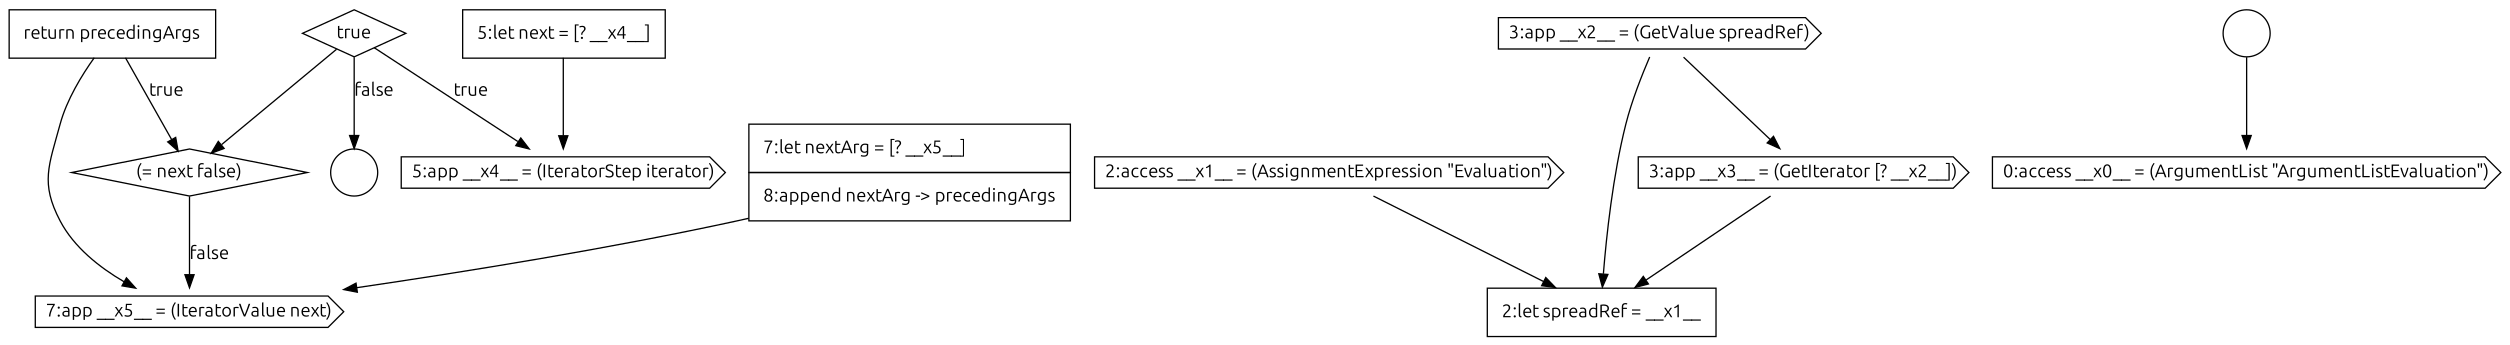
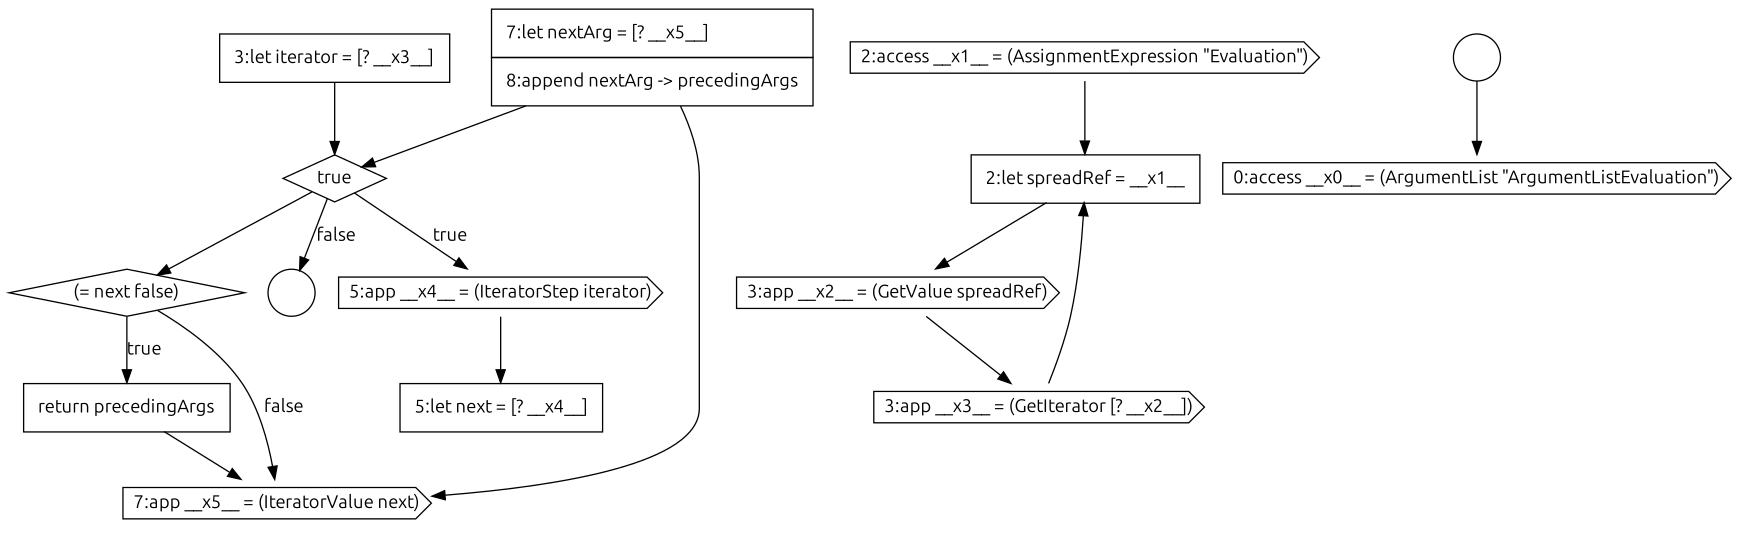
  digraph {
    fontname=Ubuntu
    node [color=black fillcolor=white fontname=Ubuntu shape=cds style=filled]
    edge [color=black fontname=Ubuntu]
    n1 [label=<<font color="black">     <table border="0" cellborder="1" cellspacing="0" cellpadding="10">       <tr><td align="left">return precedingArgs</td></tr>     </table>   </font>> margin=0 shape=none]
    n2 [label=<<font color="black">7:app __x5__ = (IteratorValue next)</font>>]
+   n3 [label=<<font color="black">     <table border="0" cellborder="1" cellspacing="0" cellpadding="10">       <tr><td align="left">3:let iterator = [? __x3__]</td></tr>     </table>   </font>> margin=0 shape=none]
    n4 [label=<<font color="black">true</font>> shape=diamond]
    n5 [label=<<font color="black">(= next false)</font>> shape=diamond]
    n6 [label=" " shape=circle]
    n7 [label=<<font color="black">5:app __x4__ = (IteratorStep iterator)</font>>]
    n8 [label=<<font color="black">2:access __x1__ = (AssignmentExpression &quot;Evaluation&quot;)</font>>]
    n9 [label=<<font color="black">     <table border="0" cellborder="1" cellspacing="0" cellpadding="10">       <tr><td align="left">2:let spreadRef = __x1__</td></tr>     </table>   </font>> margin=0 shape=none]
    n10 [label=<<font color="black">3:app __x2__ = (GetValue spreadRef)</font>>]
    n11 [label=<<font color="black">     <table border="0" cellborder="1" cellspacing="0" cellpadding="10">       <tr><td align="left">5:let next = [? __x4__]</td></tr>     </table>   </font>> margin=0 shape=none]
    n12 [label=<<font color="black">3:app __x3__ = (GetIterator [? __x2__])</font>>]
    n13 [label=<<font color="black">     <table border="0" cellborder="1" cellspacing="0" cellpadding="10">       <tr><td align="left">7:let nextArg = [? __x5__]</td></tr>       <tr><td align="left">8:append nextArg -&gt; precedingArgs</td></tr>     </table>   </font>> margin=0 shape=none]
    n14 [label=<<font color="black">0:access __x0__ = (ArgumentList &quot;ArgumentListEvaluation&quot;)</font>>]
    n15 [label=" " shape=circle]
    n1 -> n2
+   n3 -> n4
    n4 -> n5
    n4 -> n6 [label=<<font color="black">false</font>>]
    n4 -> n7 [label=<<font color="black">true</font>>]
-   n1 -> n5 [label=<<font color="black">true</font>>]
+   n5 -> n1 [label=<<font color="black">true</font>>]
    n5 -> n2 [label=<<font color="black">false</font>>]
-   n11 -> n7
+   n7 -> n11
    n8 -> n9
-   n10 -> n9
+   n9 -> n10
    n10 -> n12
    n12 -> n9
    n13 -> n2
+   n13 -> n4
    n15 -> n14
  }
